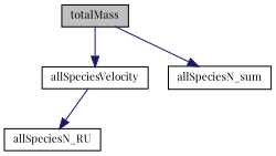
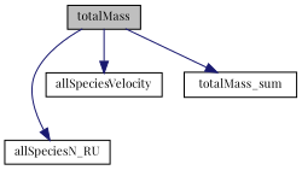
  digraph {
    fontname="Playfair Display"
    rankdir=TB
    node [color=black fontname="Playfair Display" fontsize=10 shape=record]
    edge [color=midnightblue fontname="Playfair Display" fontsize=10 labelfontname=Helvetica labelfontsize=10 style=solid]
    n1 [fillcolor=grey75 fontcolor=black height=0.2 label=totalMass style=filled width=0.4]
    n2 [height=0.2 label=allSpeciesN_RU width=0.4]
    n3 [height=0.2 label=allSpeciesVelocity width=0.4]
-   n4 [height=0.2 label=allSpeciesN_sum width=0.4]
-   n3 -> n2
+   n4 [height=0.2 label=totalMass_sum width=0.4]
+   n1 -> n2
    n1 -> n3
    n1 -> n4
  }
